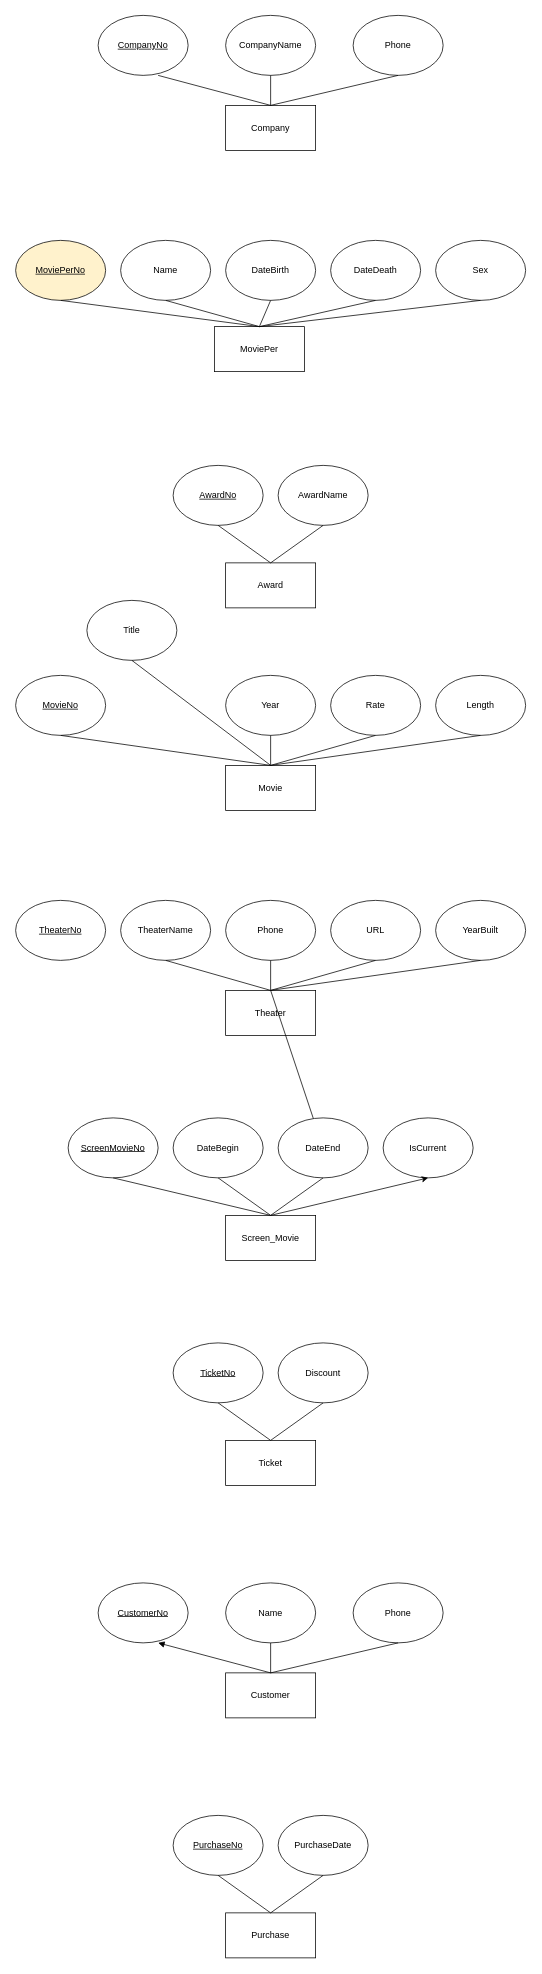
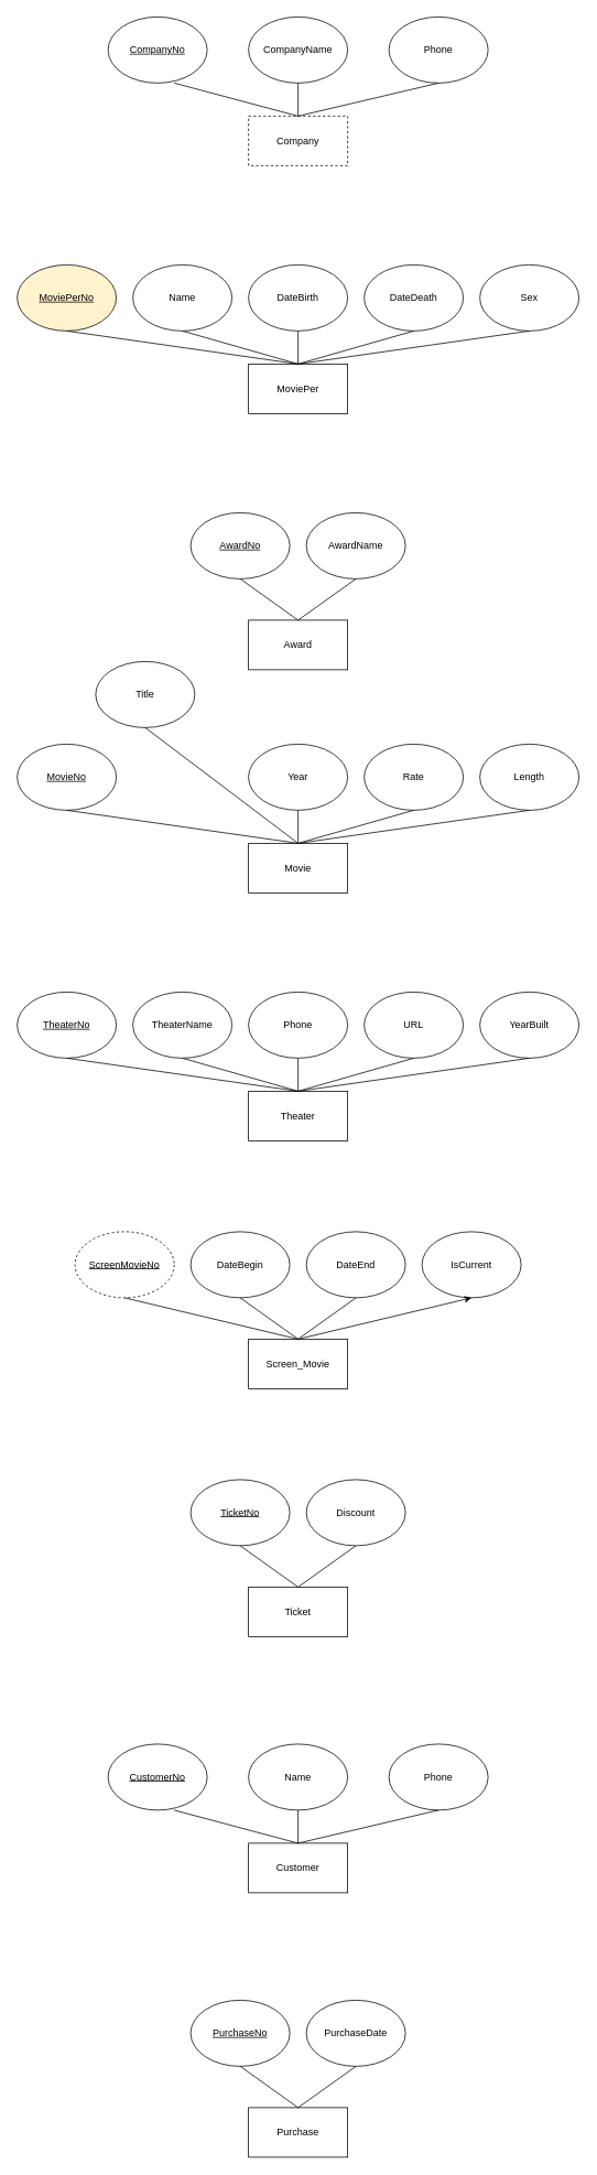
  <mxCell id="0" />
  <mxCell id="1" parent="0" />
- <mxCell id="2" value="Company" style="rounded=0;whiteSpace=wrap;html=1;" parent="1" vertex="1"><mxGeometry x="300" y="140" width="120" height="60" as="geometry" /></mxCell>
+ <mxCell id="2" value="Company" style="rounded=0;whiteSpace=wrap;html=1;dashed=1;" parent="1" vertex="1"><mxGeometry x="300" y="140" width="120" height="60" as="geometry" /></mxCell>
  <mxCell id="3" value="CompanyNo" style="ellipse;whiteSpace=wrap;html=1;fontStyle=4" parent="1" vertex="1"><mxGeometry x="130" y="20" width="120" height="80" as="geometry" /></mxCell>
  <mxCell id="4" value="CompanyName" style="ellipse;whiteSpace=wrap;html=1;" parent="1" vertex="1"><mxGeometry x="300" y="20" width="120" height="80" as="geometry" /></mxCell>
  <mxCell id="5" value="" style="endArrow=none;html=1;entryX=0.5;entryY=1;entryDx=0;entryDy=0;exitX=0.5;exitY=0;exitDx=0;exitDy=0;" parent="1" source="2" target="4" edge="1"><mxGeometry width="50" height="50" relative="1" as="geometry"><mxPoint x="390" y="140" as="sourcePoint" /><mxPoint x="440" y="90" as="targetPoint" /></mxGeometry></mxCell>
  <mxCell id="6" value="" style="endArrow=none;html=1;entryX=0.667;entryY=1;entryDx=0;entryDy=0;entryPerimeter=0;exitX=0.5;exitY=0;exitDx=0;exitDy=0;" parent="1" source="2" target="3" edge="1"><mxGeometry width="50" height="50" relative="1" as="geometry"><mxPoint x="340" y="190" as="sourcePoint" /><mxPoint x="390" y="140" as="targetPoint" /></mxGeometry></mxCell>
  <mxCell id="7" value="Phone" style="ellipse;whiteSpace=wrap;html=1;" parent="1" vertex="1"><mxGeometry x="470" y="20" width="120" height="80" as="geometry" /></mxCell>
  <mxCell id="8" value="" style="endArrow=none;html=1;entryX=0.5;entryY=1;entryDx=0;entryDy=0;exitX=0.5;exitY=0;exitDx=0;exitDy=0;" parent="1" source="2" target="7" edge="1"><mxGeometry width="50" height="50" relative="1" as="geometry"><mxPoint x="540" y="190" as="sourcePoint" /><mxPoint x="590" y="140" as="targetPoint" /></mxGeometry></mxCell>
- <mxCell id="9" value="MoviePer" style="rounded=0;whiteSpace=wrap;html=1;" parent="1" vertex="1"><mxGeometry x="285" y="435" width="120" height="60" as="geometry" /></mxCell>
+ <mxCell id="9" value="MoviePer" style="rounded=0;whiteSpace=wrap;html=1;" parent="1" vertex="1"><mxGeometry x="300" y="440" width="120" height="60" as="geometry" /></mxCell>
  <mxCell id="10" value="MoviePerNo" style="ellipse;whiteSpace=wrap;html=1;fontStyle=4;fillColor=#fff2cc;" parent="1" vertex="1"><mxGeometry x="20" y="320" width="120" height="80" as="geometry" /></mxCell>
  <mxCell id="11" value="DateBirth" style="ellipse;whiteSpace=wrap;html=1;" parent="1" vertex="1"><mxGeometry x="300" y="320" width="120" height="80" as="geometry" /></mxCell>
  <mxCell id="12" value="" style="endArrow=none;html=1;entryX=0.5;entryY=1;entryDx=0;entryDy=0;exitX=0.5;exitY=0;exitDx=0;exitDy=0;" parent="1" source="9" target="11" edge="1"><mxGeometry width="50" height="50" relative="1" as="geometry"><mxPoint x="390" y="440" as="sourcePoint" /><mxPoint x="440" y="390" as="targetPoint" /></mxGeometry></mxCell>
  <mxCell id="13" value="" style="endArrow=none;html=1;entryX=0.5;entryY=1;entryDx=0;entryDy=0;exitX=0.5;exitY=0;exitDx=0;exitDy=0;" parent="1" source="9" target="10" edge="1"><mxGeometry width="50" height="50" relative="1" as="geometry"><mxPoint x="340" y="490" as="sourcePoint" /><mxPoint x="390" y="440" as="targetPoint" /></mxGeometry></mxCell>
  <mxCell id="14" value="DateDeath" style="ellipse;whiteSpace=wrap;html=1;" parent="1" vertex="1"><mxGeometry x="440" y="320" width="120" height="80" as="geometry" /></mxCell>
  <mxCell id="15" value="" style="endArrow=none;html=1;entryX=0.5;entryY=1;entryDx=0;entryDy=0;exitX=0.5;exitY=0;exitDx=0;exitDy=0;" parent="1" source="9" target="14" edge="1"><mxGeometry width="50" height="50" relative="1" as="geometry"><mxPoint x="540" y="490" as="sourcePoint" /><mxPoint x="590" y="440" as="targetPoint" /></mxGeometry></mxCell>
  <mxCell id="16" value="Sex" style="ellipse;whiteSpace=wrap;html=1;" parent="1" vertex="1"><mxGeometry x="580" y="320" width="120" height="80" as="geometry" /></mxCell>
  <mxCell id="17" value="Name" style="ellipse;whiteSpace=wrap;html=1;" parent="1" vertex="1"><mxGeometry x="160" y="320" width="120" height="80" as="geometry" /></mxCell>
  <mxCell id="18" value="" style="endArrow=none;html=1;entryX=0.5;entryY=1;entryDx=0;entryDy=0;exitX=0.5;exitY=0;exitDx=0;exitDy=0;" parent="1" source="9" target="16" edge="1"><mxGeometry width="50" height="50" relative="1" as="geometry"><mxPoint x="540" y="350" as="sourcePoint" /><mxPoint x="590" y="300" as="targetPoint" /></mxGeometry></mxCell>
  <mxCell id="19" value="" style="endArrow=none;html=1;entryX=0.5;entryY=1;entryDx=0;entryDy=0;exitX=0.5;exitY=0;exitDx=0;exitDy=0;" parent="1" source="9" target="17" edge="1"><mxGeometry width="50" height="50" relative="1" as="geometry"><mxPoint x="540" y="350" as="sourcePoint" /><mxPoint x="590" y="300" as="targetPoint" /></mxGeometry></mxCell>
  <mxCell id="20" value="Award" style="rounded=0;whiteSpace=wrap;html=1;" parent="1" vertex="1"><mxGeometry x="300" y="750" width="120" height="60" as="geometry" /></mxCell>
  <mxCell id="21" value="AwardNo" style="ellipse;whiteSpace=wrap;html=1;fontStyle=4" parent="1" vertex="1"><mxGeometry x="230" y="620" width="120" height="80" as="geometry" /></mxCell>
  <mxCell id="22" value="" style="endArrow=none;html=1;entryX=0.5;entryY=1;entryDx=0;entryDy=0;" parent="1" target="21" edge="1"><mxGeometry width="50" height="50" relative="1" as="geometry"><mxPoint x="360" y="750" as="sourcePoint" /><mxPoint x="600" y="740" as="targetPoint" /></mxGeometry></mxCell>
  <mxCell id="23" value="AwardName" style="ellipse;whiteSpace=wrap;html=1;" parent="1" vertex="1"><mxGeometry x="370" y="620" width="120" height="80" as="geometry" /></mxCell>
  <mxCell id="24" value="" style="endArrow=none;html=1;entryX=0.5;entryY=1;entryDx=0;entryDy=0;exitX=0.5;exitY=0;exitDx=0;exitDy=0;" parent="1" source="20" target="23" edge="1"><mxGeometry width="50" height="50" relative="1" as="geometry"><mxPoint x="570" y="740" as="sourcePoint" /><mxPoint x="800" y="600" as="targetPoint" /></mxGeometry></mxCell>
  <mxCell id="25" value="Movie" style="rounded=0;whiteSpace=wrap;html=1;" parent="1" vertex="1"><mxGeometry x="300" y="1020" width="120" height="60" as="geometry" /></mxCell>
  <mxCell id="26" value="MovieNo" style="ellipse;whiteSpace=wrap;html=1;fontStyle=4" parent="1" vertex="1"><mxGeometry x="20" y="900" width="120" height="80" as="geometry" /></mxCell>
  <mxCell id="27" value="Year" style="ellipse;whiteSpace=wrap;html=1;" parent="1" vertex="1"><mxGeometry x="300" y="900" width="120" height="80" as="geometry" /></mxCell>
  <mxCell id="28" value="" style="endArrow=none;html=1;entryX=0.5;entryY=1;entryDx=0;entryDy=0;exitX=0.5;exitY=0;exitDx=0;exitDy=0;" parent="1" source="25" target="27" edge="1"><mxGeometry width="50" height="50" relative="1" as="geometry"><mxPoint x="390" y="1020" as="sourcePoint" /><mxPoint x="440" y="970" as="targetPoint" /></mxGeometry></mxCell>
  <mxCell id="29" value="" style="endArrow=none;html=1;entryX=0.5;entryY=1;entryDx=0;entryDy=0;exitX=0.5;exitY=0;exitDx=0;exitDy=0;" parent="1" source="25" target="26" edge="1"><mxGeometry width="50" height="50" relative="1" as="geometry"><mxPoint x="340" y="1070" as="sourcePoint" /><mxPoint x="390" y="1020" as="targetPoint" /></mxGeometry></mxCell>
  <mxCell id="30" value="Rate" style="ellipse;whiteSpace=wrap;html=1;" parent="1" vertex="1"><mxGeometry x="440" y="900" width="120" height="80" as="geometry" /></mxCell>
  <mxCell id="31" value="" style="endArrow=none;html=1;entryX=0.5;entryY=1;entryDx=0;entryDy=0;exitX=0.5;exitY=0;exitDx=0;exitDy=0;" parent="1" source="25" target="30" edge="1"><mxGeometry width="50" height="50" relative="1" as="geometry"><mxPoint x="540" y="1070" as="sourcePoint" /><mxPoint x="590" y="1020" as="targetPoint" /></mxGeometry></mxCell>
  <mxCell id="32" value="Length" style="ellipse;whiteSpace=wrap;html=1;" parent="1" vertex="1"><mxGeometry x="580" y="900" width="120" height="80" as="geometry" /></mxCell>
  <mxCell id="33" value="Title" style="ellipse;whiteSpace=wrap;html=1;" parent="1" vertex="1"><mxGeometry x="115" y="800" width="120" height="80" as="geometry" /></mxCell>
  <mxCell id="34" value="" style="endArrow=none;html=1;entryX=0.5;entryY=1;entryDx=0;entryDy=0;exitX=0.5;exitY=0;exitDx=0;exitDy=0;" parent="1" source="25" target="32" edge="1"><mxGeometry width="50" height="50" relative="1" as="geometry"><mxPoint x="540" y="930" as="sourcePoint" /><mxPoint x="590" y="880" as="targetPoint" /></mxGeometry></mxCell>
  <mxCell id="35" value="" style="endArrow=none;html=1;entryX=0.5;entryY=1;entryDx=0;entryDy=0;exitX=0.5;exitY=0;exitDx=0;exitDy=0;" parent="1" source="25" target="33" edge="1"><mxGeometry width="50" height="50" relative="1" as="geometry"><mxPoint x="540" y="930" as="sourcePoint" /><mxPoint x="590" y="880" as="targetPoint" /></mxGeometry></mxCell>
  <mxCell id="36" value="Theater" style="rounded=0;whiteSpace=wrap;html=1;" parent="1" vertex="1"><mxGeometry x="300" y="1320" width="120" height="60" as="geometry" /></mxCell>
  <mxCell id="37" value="TheaterNo" style="ellipse;whiteSpace=wrap;html=1;fontStyle=4" parent="1" vertex="1"><mxGeometry x="20" y="1200" width="120" height="80" as="geometry" /></mxCell>
  <mxCell id="38" value="Phone" style="ellipse;whiteSpace=wrap;html=1;" parent="1" vertex="1"><mxGeometry x="300" y="1200" width="120" height="80" as="geometry" /></mxCell>
  <mxCell id="39" value="" style="endArrow=none;html=1;entryX=0.5;entryY=1;entryDx=0;entryDy=0;exitX=0.5;exitY=0;exitDx=0;exitDy=0;" parent="1" source="36" target="38" edge="1"><mxGeometry width="50" height="50" relative="1" as="geometry"><mxPoint x="390" y="1320" as="sourcePoint" /><mxPoint x="440" y="1270" as="targetPoint" /></mxGeometry></mxCell>
- <mxCell id="40" value="" style="endArrow=none;html=1;exitX=0.5;exitY=0;exitDx=0;exitDy=0;" parent="1" source="36" target="52" edge="1"><mxGeometry width="50" height="50" relative="1" as="geometry"><mxPoint x="340" y="1370" as="sourcePoint" /><mxPoint x="390" y="1320" as="targetPoint" /></mxGeometry></mxCell>
+ <mxCell id="40" value="" style="endArrow=none;html=1;entryX=0.5;entryY=1;entryDx=0;entryDy=0;exitX=0.5;exitY=0;exitDx=0;exitDy=0;" parent="1" source="36" target="37" edge="1"><mxGeometry width="50" height="50" relative="1" as="geometry"><mxPoint x="340" y="1370" as="sourcePoint" /><mxPoint x="390" y="1320" as="targetPoint" /></mxGeometry></mxCell>
  <mxCell id="41" value="URL" style="ellipse;whiteSpace=wrap;html=1;" parent="1" vertex="1"><mxGeometry x="440" y="1200" width="120" height="80" as="geometry" /></mxCell>
  <mxCell id="42" value="" style="endArrow=none;html=1;entryX=0.5;entryY=1;entryDx=0;entryDy=0;exitX=0.5;exitY=0;exitDx=0;exitDy=0;" parent="1" source="36" target="41" edge="1"><mxGeometry width="50" height="50" relative="1" as="geometry"><mxPoint x="540" y="1370" as="sourcePoint" /><mxPoint x="590" y="1320" as="targetPoint" /></mxGeometry></mxCell>
  <mxCell id="43" value="YearBuilt" style="ellipse;whiteSpace=wrap;html=1;" parent="1" vertex="1"><mxGeometry x="580" y="1200" width="120" height="80" as="geometry" /></mxCell>
  <mxCell id="44" value="TheaterName" style="ellipse;whiteSpace=wrap;html=1;" parent="1" vertex="1"><mxGeometry x="160" y="1200" width="120" height="80" as="geometry" /></mxCell>
  <mxCell id="45" value="" style="endArrow=none;html=1;entryX=0.5;entryY=1;entryDx=0;entryDy=0;exitX=0.5;exitY=0;exitDx=0;exitDy=0;" parent="1" source="36" target="43" edge="1"><mxGeometry width="50" height="50" relative="1" as="geometry"><mxPoint x="540" y="1230" as="sourcePoint" /><mxPoint x="590" y="1180" as="targetPoint" /></mxGeometry></mxCell>
  <mxCell id="46" value="" style="endArrow=none;html=1;entryX=0.5;entryY=1;entryDx=0;entryDy=0;exitX=0.5;exitY=0;exitDx=0;exitDy=0;" parent="1" source="36" target="44" edge="1"><mxGeometry width="50" height="50" relative="1" as="geometry"><mxPoint x="540" y="1230" as="sourcePoint" /><mxPoint x="590" y="1180" as="targetPoint" /></mxGeometry></mxCell>
  <mxCell id="47" value="Screen_Movie" style="rounded=0;whiteSpace=wrap;html=1;" parent="1" vertex="1"><mxGeometry x="300" y="1620" width="120" height="60" as="geometry" /></mxCell>
- <mxCell id="48" value="ScreenMovieNo" style="ellipse;whiteSpace=wrap;html=1;fontStyle=4" parent="1" vertex="1"><mxGeometry x="90" y="1490" width="120" height="80" as="geometry" /></mxCell>
+ <mxCell id="48" value="ScreenMovieNo" style="ellipse;whiteSpace=wrap;html=1;fontStyle=4;dashed=1;" parent="1" vertex="1"><mxGeometry x="90" y="1490" width="120" height="80" as="geometry" /></mxCell>
  <mxCell id="49" value="" style="endArrow=none;html=1;entryX=0.5;entryY=1;entryDx=0;entryDy=0;" parent="1" target="48" edge="1"><mxGeometry width="50" height="50" relative="1" as="geometry"><mxPoint x="360" y="1620" as="sourcePoint" /><mxPoint x="600" y="1610" as="targetPoint" /></mxGeometry></mxCell>
  <mxCell id="50" value="DateBegin" style="ellipse;whiteSpace=wrap;html=1;" parent="1" vertex="1"><mxGeometry x="230" y="1490" width="120" height="80" as="geometry" /></mxCell>
  <mxCell id="51" value="" style="endArrow=none;html=1;entryX=0.5;entryY=1;entryDx=0;entryDy=0;exitX=0.5;exitY=0;exitDx=0;exitDy=0;" parent="1" source="47" target="50" edge="1"><mxGeometry width="50" height="50" relative="1" as="geometry"><mxPoint x="570" y="1610" as="sourcePoint" /><mxPoint x="800" y="1470" as="targetPoint" /></mxGeometry></mxCell>
  <mxCell id="52" value="DateEnd" style="ellipse;whiteSpace=wrap;html=1;fontStyle=0" parent="1" vertex="1"><mxGeometry x="370" y="1490" width="120" height="80" as="geometry" /></mxCell>
  <mxCell id="53" value="" style="endArrow=none;html=1;entryX=0.5;entryY=1;entryDx=0;entryDy=0;" parent="1" target="52" edge="1"><mxGeometry width="50" height="50" relative="1" as="geometry"><mxPoint x="360" y="1620" as="sourcePoint" /><mxPoint x="880" y="1610" as="targetPoint" /></mxGeometry></mxCell>
  <mxCell id="54" value="IsCurrent" style="ellipse;whiteSpace=wrap;html=1;" parent="1" vertex="1"><mxGeometry x="510" y="1490" width="120" height="80" as="geometry" /></mxCell>
  <mxCell id="55" value="" style="endArrow=classic;html=1;entryX=0.5;entryY=1;entryDx=0;entryDy=0;exitX=0.5;exitY=0;exitDx=0;exitDy=0;" parent="1" source="47" target="54" edge="1"><mxGeometry width="50" height="50" relative="1" as="geometry"><mxPoint x="640" y="1620" as="sourcePoint" /><mxPoint x="1080" y="1470" as="targetPoint" /></mxGeometry></mxCell>
  <mxCell id="56" value="Ticket" style="rounded=0;whiteSpace=wrap;html=1;" parent="1" vertex="1"><mxGeometry x="300" y="1920" width="120" height="60" as="geometry" /></mxCell>
  <mxCell id="57" value="TicketNo" style="ellipse;whiteSpace=wrap;html=1;fontStyle=4" parent="1" vertex="1"><mxGeometry x="230" y="1790" width="120" height="80" as="geometry" /></mxCell>
  <mxCell id="58" value="" style="endArrow=none;html=1;entryX=0.5;entryY=1;entryDx=0;entryDy=0;" parent="1" target="57" edge="1"><mxGeometry width="50" height="50" relative="1" as="geometry"><mxPoint x="360" y="1920" as="sourcePoint" /><mxPoint x="600" y="1910" as="targetPoint" /></mxGeometry></mxCell>
  <mxCell id="59" value="Discount" style="ellipse;whiteSpace=wrap;html=1;" parent="1" vertex="1"><mxGeometry x="370" y="1790" width="120" height="80" as="geometry" /></mxCell>
  <mxCell id="60" value="" style="endArrow=none;html=1;entryX=0.5;entryY=1;entryDx=0;entryDy=0;exitX=0.5;exitY=0;exitDx=0;exitDy=0;" parent="1" source="56" target="59" edge="1"><mxGeometry width="50" height="50" relative="1" as="geometry"><mxPoint x="570" y="1910" as="sourcePoint" /><mxPoint x="800" y="1770" as="targetPoint" /></mxGeometry></mxCell>
  <mxCell id="61" value="Purchase" style="rounded=0;whiteSpace=wrap;html=1;" parent="1" vertex="1"><mxGeometry x="300" y="2550" width="120" height="60" as="geometry" /></mxCell>
  <mxCell id="62" value="PurchaseNo" style="ellipse;whiteSpace=wrap;html=1;fontStyle=4" parent="1" vertex="1"><mxGeometry x="230" y="2420" width="120" height="80" as="geometry" /></mxCell>
  <mxCell id="63" value="" style="endArrow=none;html=1;entryX=0.5;entryY=1;entryDx=0;entryDy=0;" parent="1" target="62" edge="1"><mxGeometry width="50" height="50" relative="1" as="geometry"><mxPoint x="360" y="2550" as="sourcePoint" /><mxPoint x="600" y="2540" as="targetPoint" /></mxGeometry></mxCell>
  <mxCell id="64" value="PurchaseDate" style="ellipse;whiteSpace=wrap;html=1;" parent="1" vertex="1"><mxGeometry x="370" y="2420" width="120" height="80" as="geometry" /></mxCell>
  <mxCell id="65" value="" style="endArrow=none;html=1;entryX=0.5;entryY=1;entryDx=0;entryDy=0;exitX=0.5;exitY=0;exitDx=0;exitDy=0;" parent="1" source="61" target="64" edge="1"><mxGeometry width="50" height="50" relative="1" as="geometry"><mxPoint x="570" y="2540" as="sourcePoint" /><mxPoint x="800" y="2400" as="targetPoint" /></mxGeometry></mxCell>
  <mxCell id="66" value="Customer" style="rounded=0;whiteSpace=wrap;html=1;" parent="1" vertex="1"><mxGeometry x="300" y="2230" width="120" height="60" as="geometry" /></mxCell>
  <mxCell id="67" value="CustomerNo" style="ellipse;whiteSpace=wrap;html=1;fontStyle=4" parent="1" vertex="1"><mxGeometry x="130" y="2110" width="120" height="80" as="geometry" /></mxCell>
  <mxCell id="68" value="Name" style="ellipse;whiteSpace=wrap;html=1;" parent="1" vertex="1"><mxGeometry x="300" y="2110" width="120" height="80" as="geometry" /></mxCell>
  <mxCell id="69" value="" style="endArrow=none;html=1;entryX=0.5;entryY=1;entryDx=0;entryDy=0;exitX=0.5;exitY=0;exitDx=0;exitDy=0;" parent="1" source="66" target="68" edge="1"><mxGeometry width="50" height="50" relative="1" as="geometry"><mxPoint x="390" y="2230" as="sourcePoint" /><mxPoint x="440" y="2180" as="targetPoint" /></mxGeometry></mxCell>
- <mxCell id="70" value="" style="endArrow=block;html=1;entryX=0.667;entryY=1;entryDx=0;entryDy=0;entryPerimeter=0;exitX=0.5;exitY=0;exitDx=0;exitDy=0;" parent="1" source="66" target="67" edge="1"><mxGeometry width="50" height="50" relative="1" as="geometry"><mxPoint x="340" y="2280" as="sourcePoint" /><mxPoint x="390" y="2230" as="targetPoint" /></mxGeometry></mxCell>
+ <mxCell id="70" value="" style="endArrow=none;html=1;entryX=0.667;entryY=1;entryDx=0;entryDy=0;entryPerimeter=0;exitX=0.5;exitY=0;exitDx=0;exitDy=0;" parent="1" source="66" target="67" edge="1"><mxGeometry width="50" height="50" relative="1" as="geometry"><mxPoint x="340" y="2280" as="sourcePoint" /><mxPoint x="390" y="2230" as="targetPoint" /></mxGeometry></mxCell>
  <mxCell id="71" value="Phone" style="ellipse;whiteSpace=wrap;html=1;" parent="1" vertex="1"><mxGeometry x="470" y="2110" width="120" height="80" as="geometry" /></mxCell>
  <mxCell id="72" value="" style="endArrow=none;html=1;entryX=0.5;entryY=1;entryDx=0;entryDy=0;exitX=0.5;exitY=0;exitDx=0;exitDy=0;" parent="1" source="66" target="71" edge="1"><mxGeometry width="50" height="50" relative="1" as="geometry"><mxPoint x="540" y="2280" as="sourcePoint" /><mxPoint x="590" y="2230" as="targetPoint" /></mxGeometry></mxCell>
